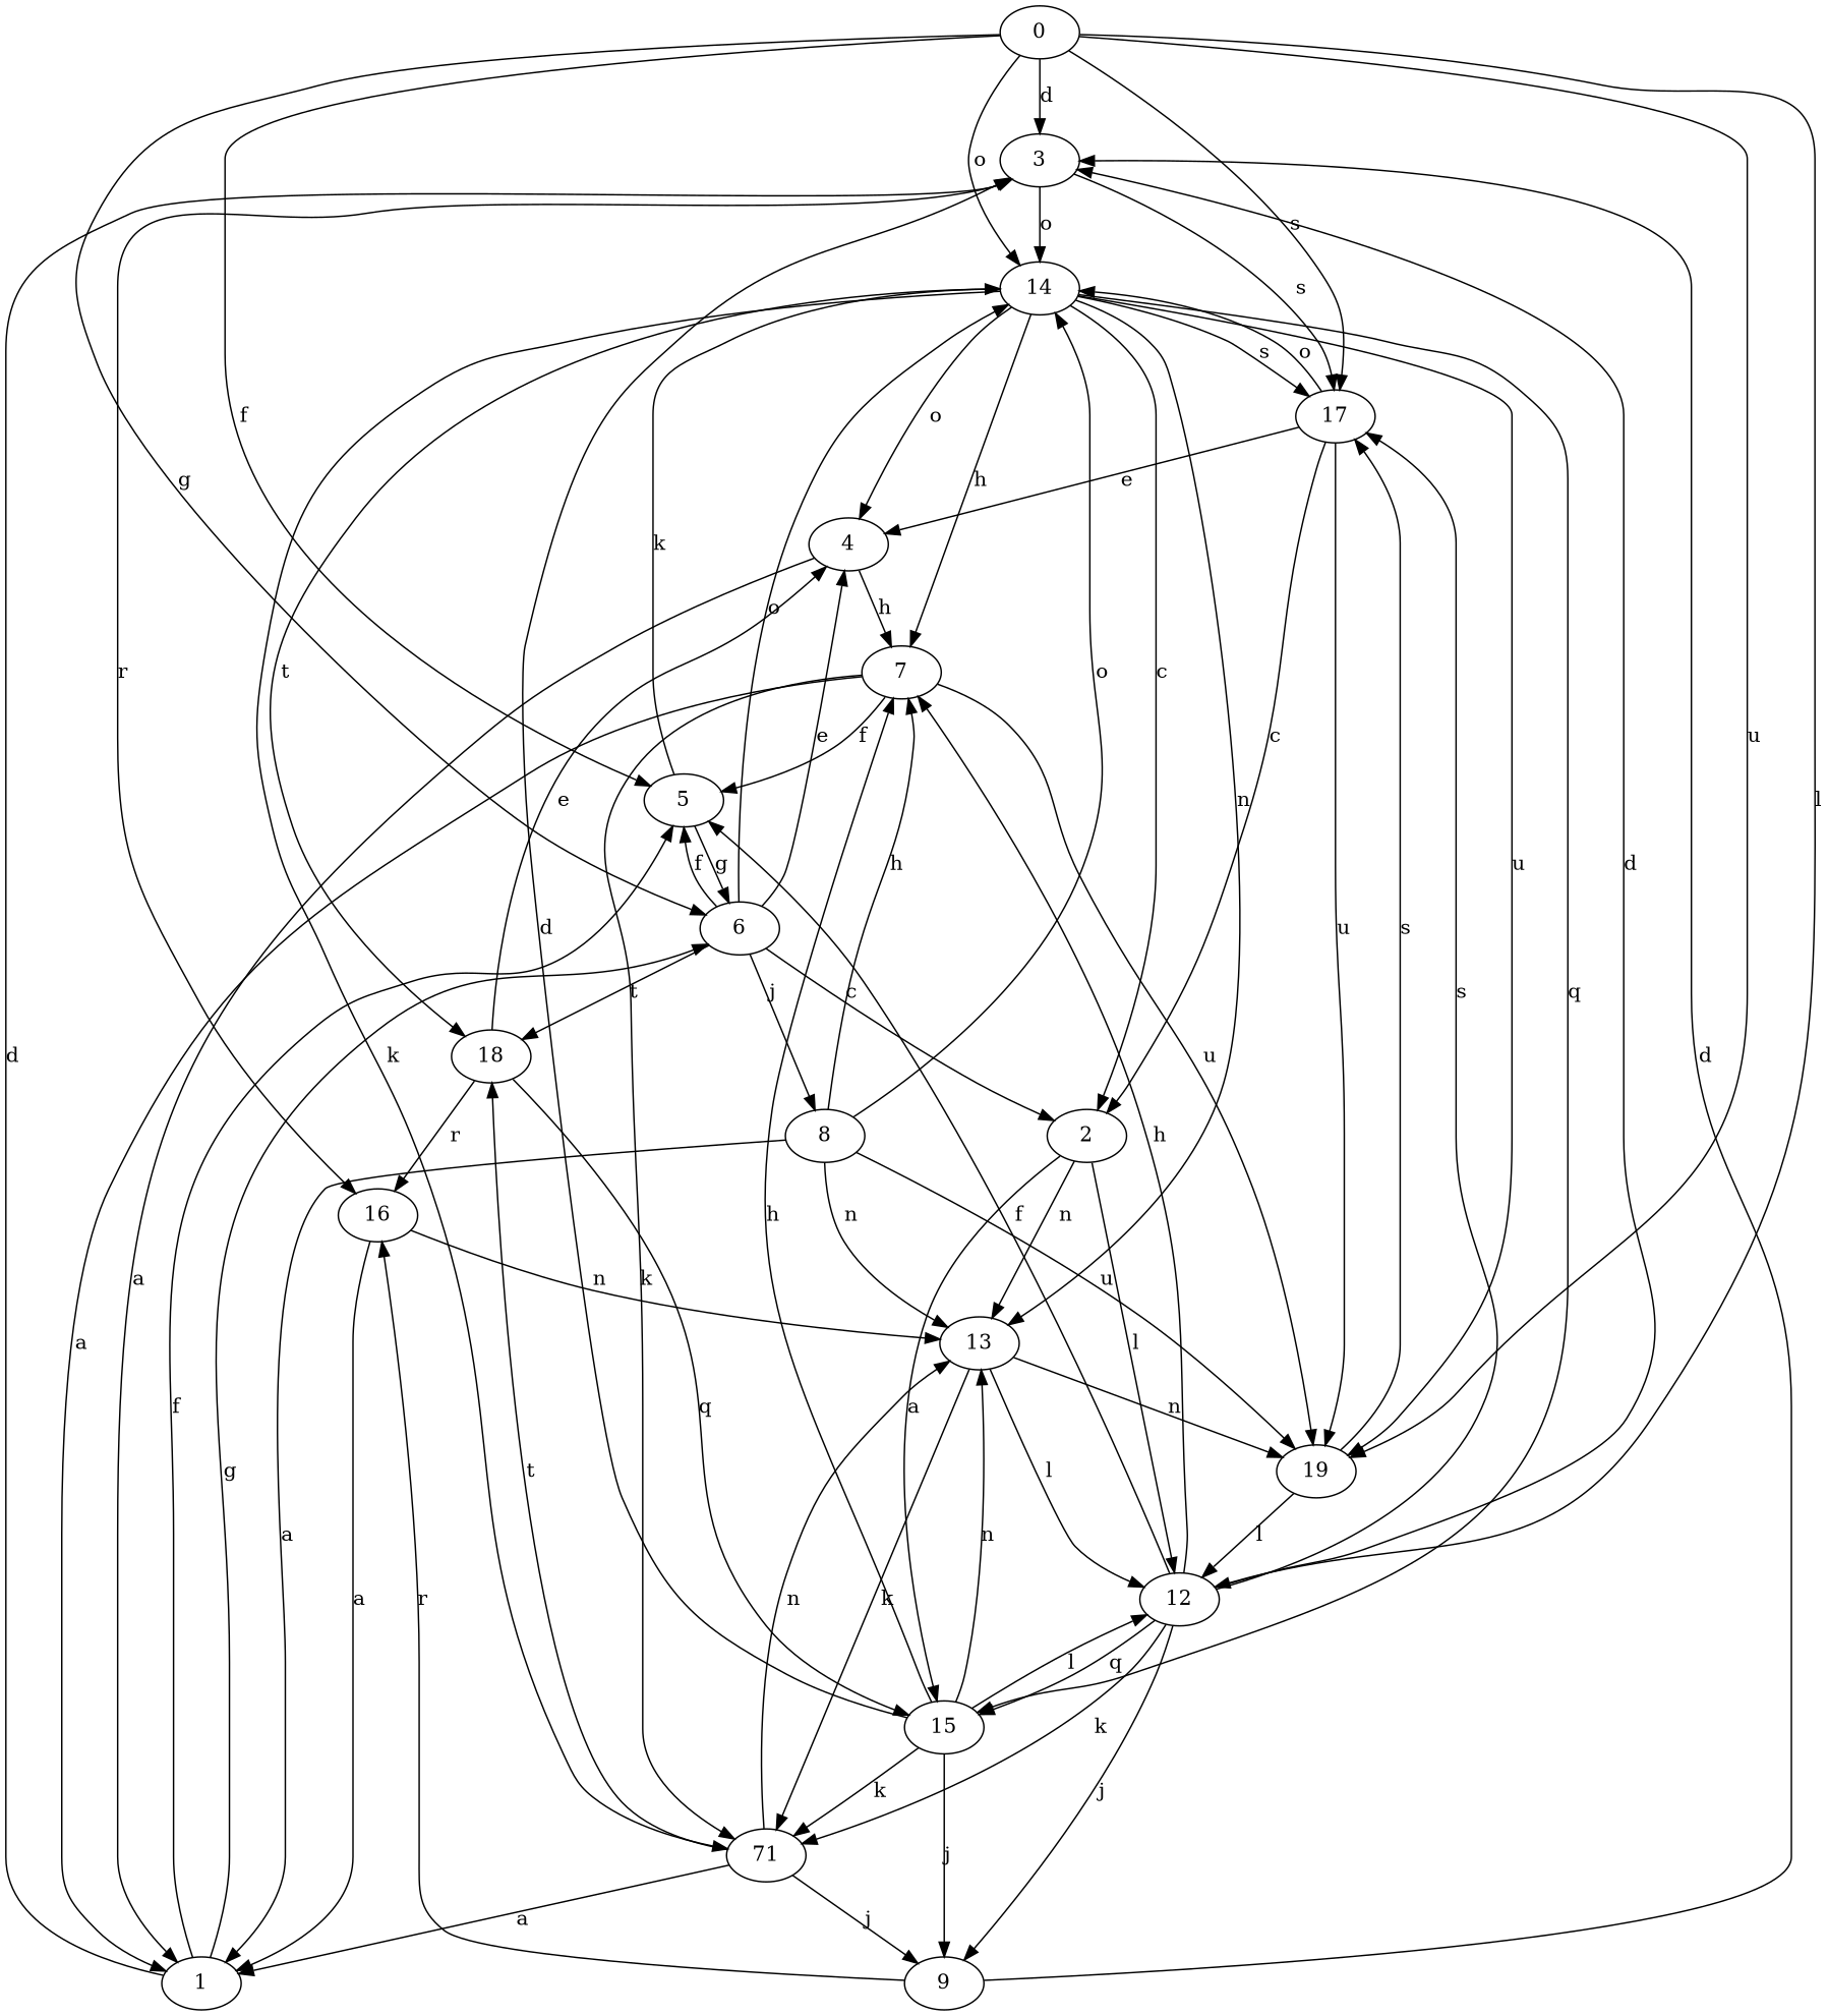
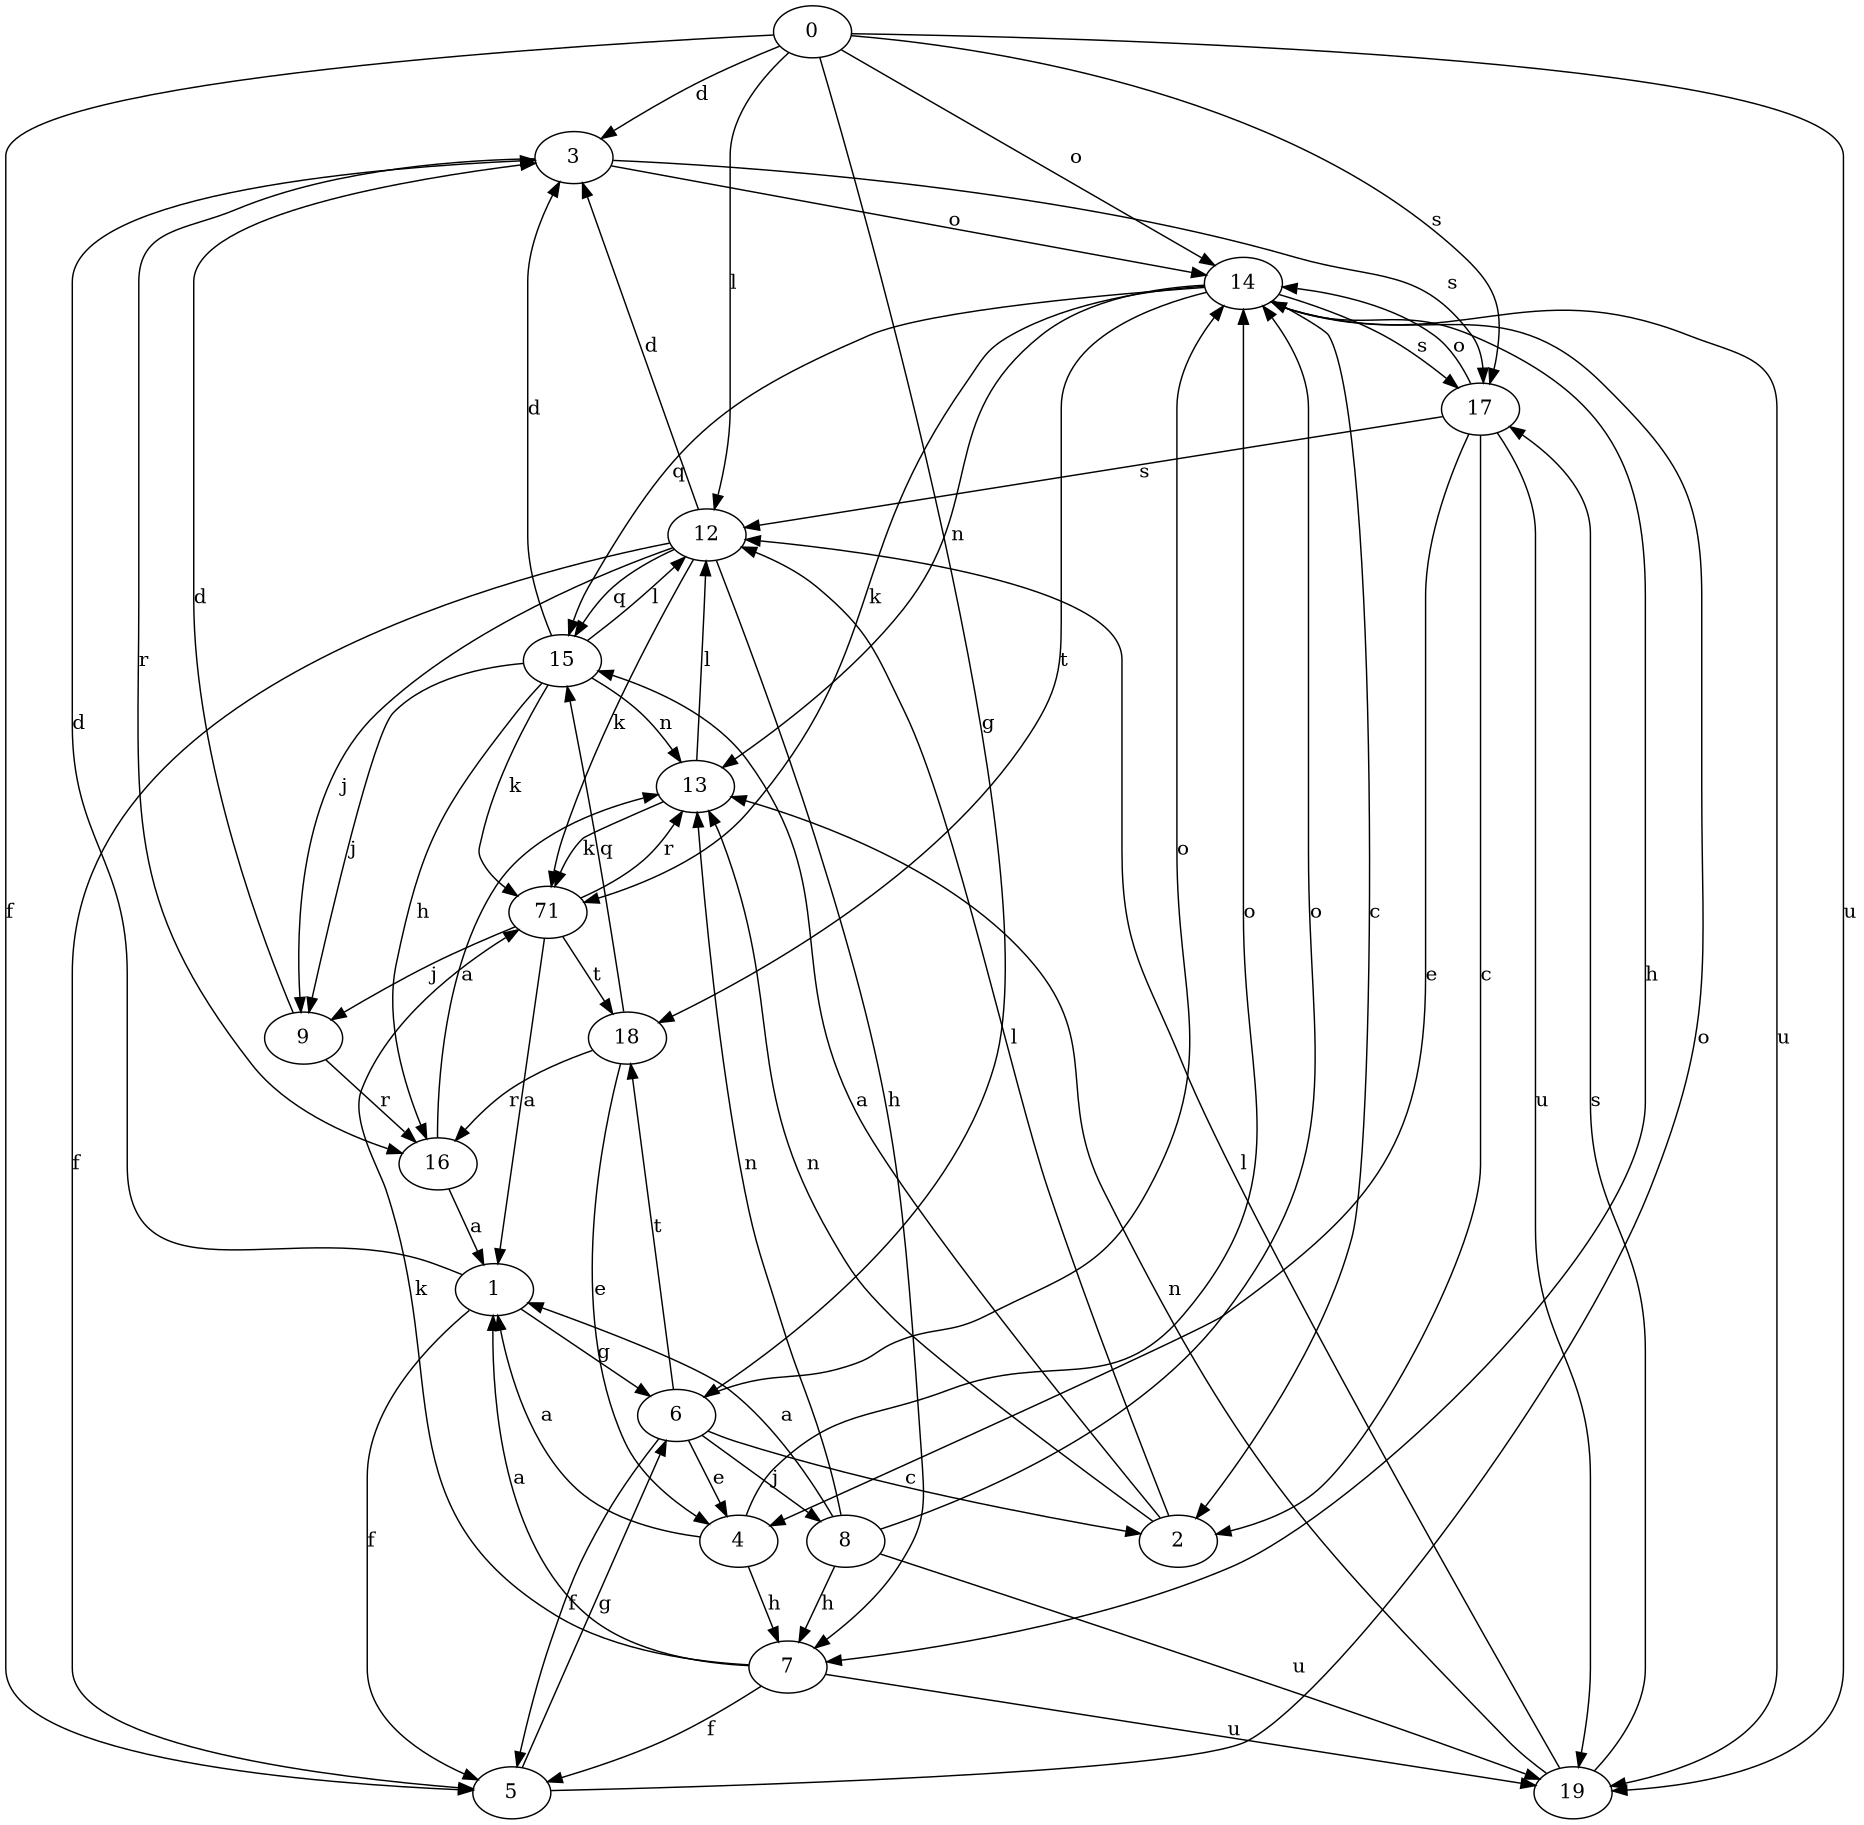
  strict digraph {
    0
    3
    5
    6
    12
    14
    17
    19
    16
    2
    4
    8
    18
    7
    n15 [label=71]
    9
    15
    13
    1
    0 -> 3 [label=d]
    0 -> 5 [label=f]
    0 -> 6 [label=g]
    0 -> 12 [label=l]
    0 -> 14 [label=o]
    0 -> 17 [label=s]
    0 -> 19 [label=u]
    3 -> 14 [label=o]
    3 -> 17 [label=s]
    3 -> 16 [label=r]
    5 -> 6 [label=g]
-   5 -> 14 [label=k]
+   5 -> 14 [label=o]
    6 -> 5 [label=f]
    6 -> 14 [label=o]
    6 -> 2 [label=c]
    6 -> 4 [label=e]
    6 -> 8 [label=j]
    6 -> 18 [label=t]
    12 -> 3 [label=d]
    12 -> 5 [label=f]
-   12 -> 17 [label=s]
+   17 -> 12 [label=s]
    12 -> 7 [label=h]
    12 -> n15 [label=k]
    12 -> 9 [label=j]
    12 -> 15 [label=q]
    14 -> 17 [label=s]
    14 -> 19 [label=u]
    14 -> 2 [label=c]
    14 -> 18 [label=t]
    14 -> 7 [label=h]
    14 -> n15 [label=k]
    14 -> 15 [label=q]
    14 -> 13 [label=n]
    17 -> 14 [label=o]
    17 -> 19 [label=u]
    17 -> 2 [label=c]
    17 -> 4 [label=e]
    19 -> 12 [label=l]
    19 -> 17 [label=s]
-   13 -> 19 [label=n]
-   16 -> 13 [label=n]
+   19 -> 13 [label=n]
+   16 -> 13 [label=a]
    16 -> 1 [label=a]
    2 -> 12 [label=l]
    2 -> 15 [label=a]
    2 -> 13 [label=n]
-   14 -> 4 [label=o]
+   4 -> 14 [label=o]
    4 -> 7 [label=h]
    4 -> 1 [label=a]
    8 -> 14 [label=o]
    8 -> 19 [label=u]
    8 -> 7 [label=h]
    8 -> 13 [label=n]
    8 -> 1 [label=a]
    18 -> 16 [label=r]
    18 -> 4 [label=e]
    18 -> 15 [label=q]
    7 -> 5 [label=f]
    7 -> 19 [label=u]
    7 -> n15 [label=k]
    7 -> 1 [label=a]
    n15 -> 18 [label=t]
    n15 -> 9 [label=j]
-   n15 -> 13 [label=n]
+   n15 -> 13 [label=r]
    n15 -> 1 [label=a]
    9 -> 3 [label=d]
    9 -> 16 [label=r]
    15 -> 3 [label=d]
    15 -> 12 [label=l]
-   15 -> 7 [label=h]
+   15 -> 16 [label=h]
    15 -> n15 [label=k]
    15 -> 9 [label=j]
    15 -> 13 [label=n]
    13 -> 12 [label=l]
    13 -> n15 [label=k]
    1 -> 3 [label=d]
    1 -> 5 [label=f]
    1 -> 6 [label=g]
  }
